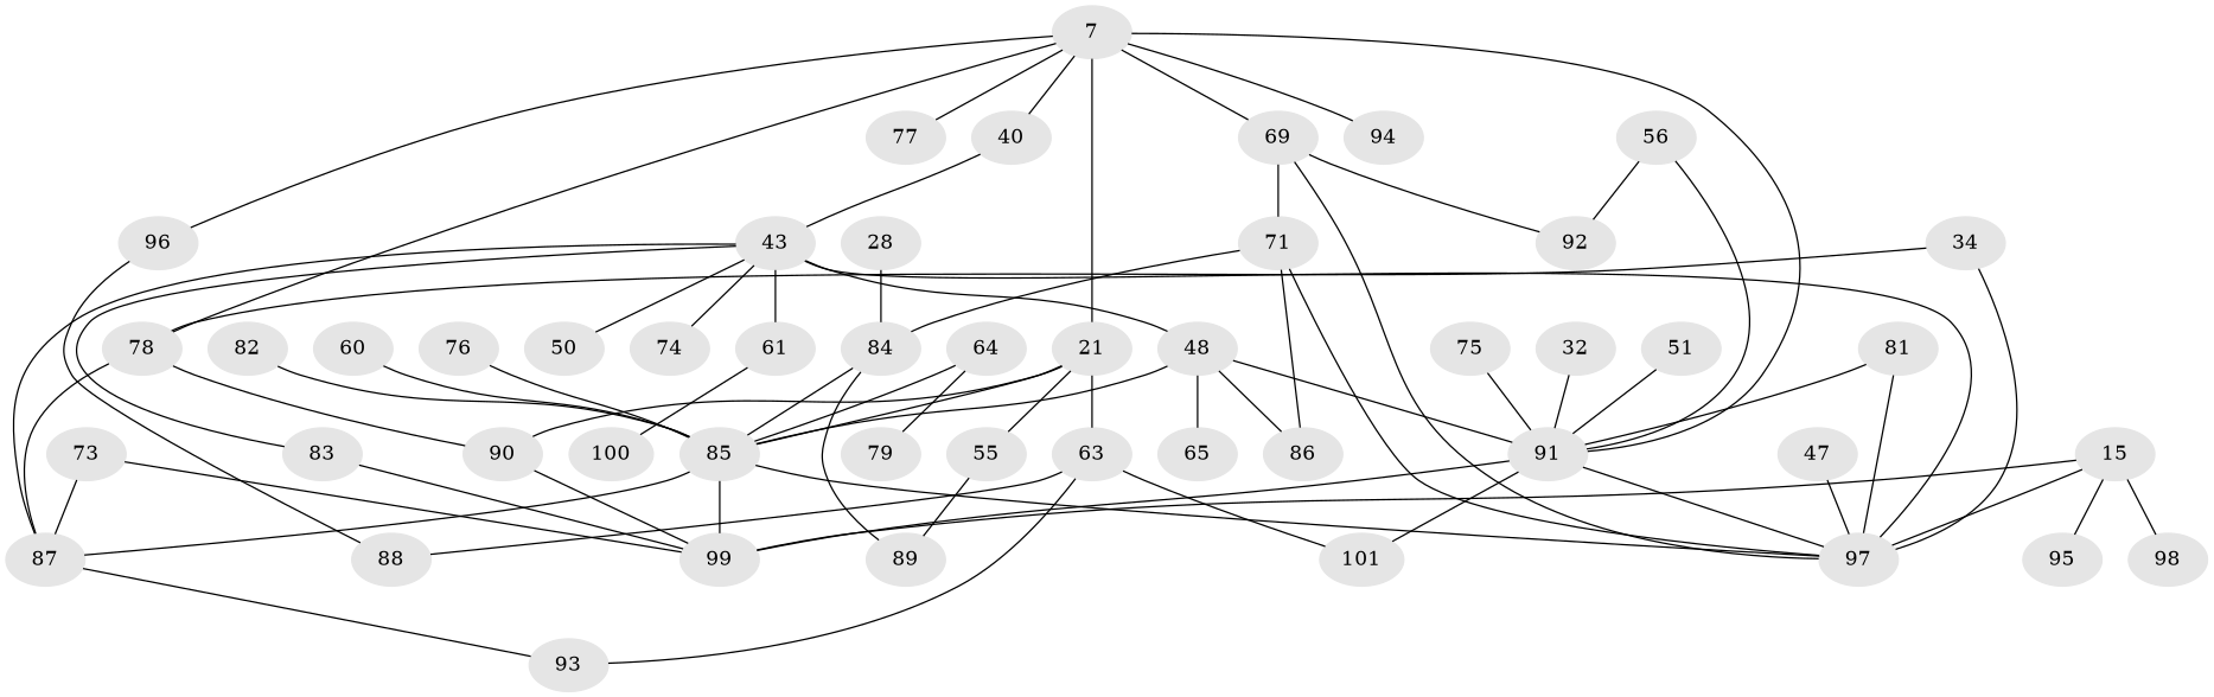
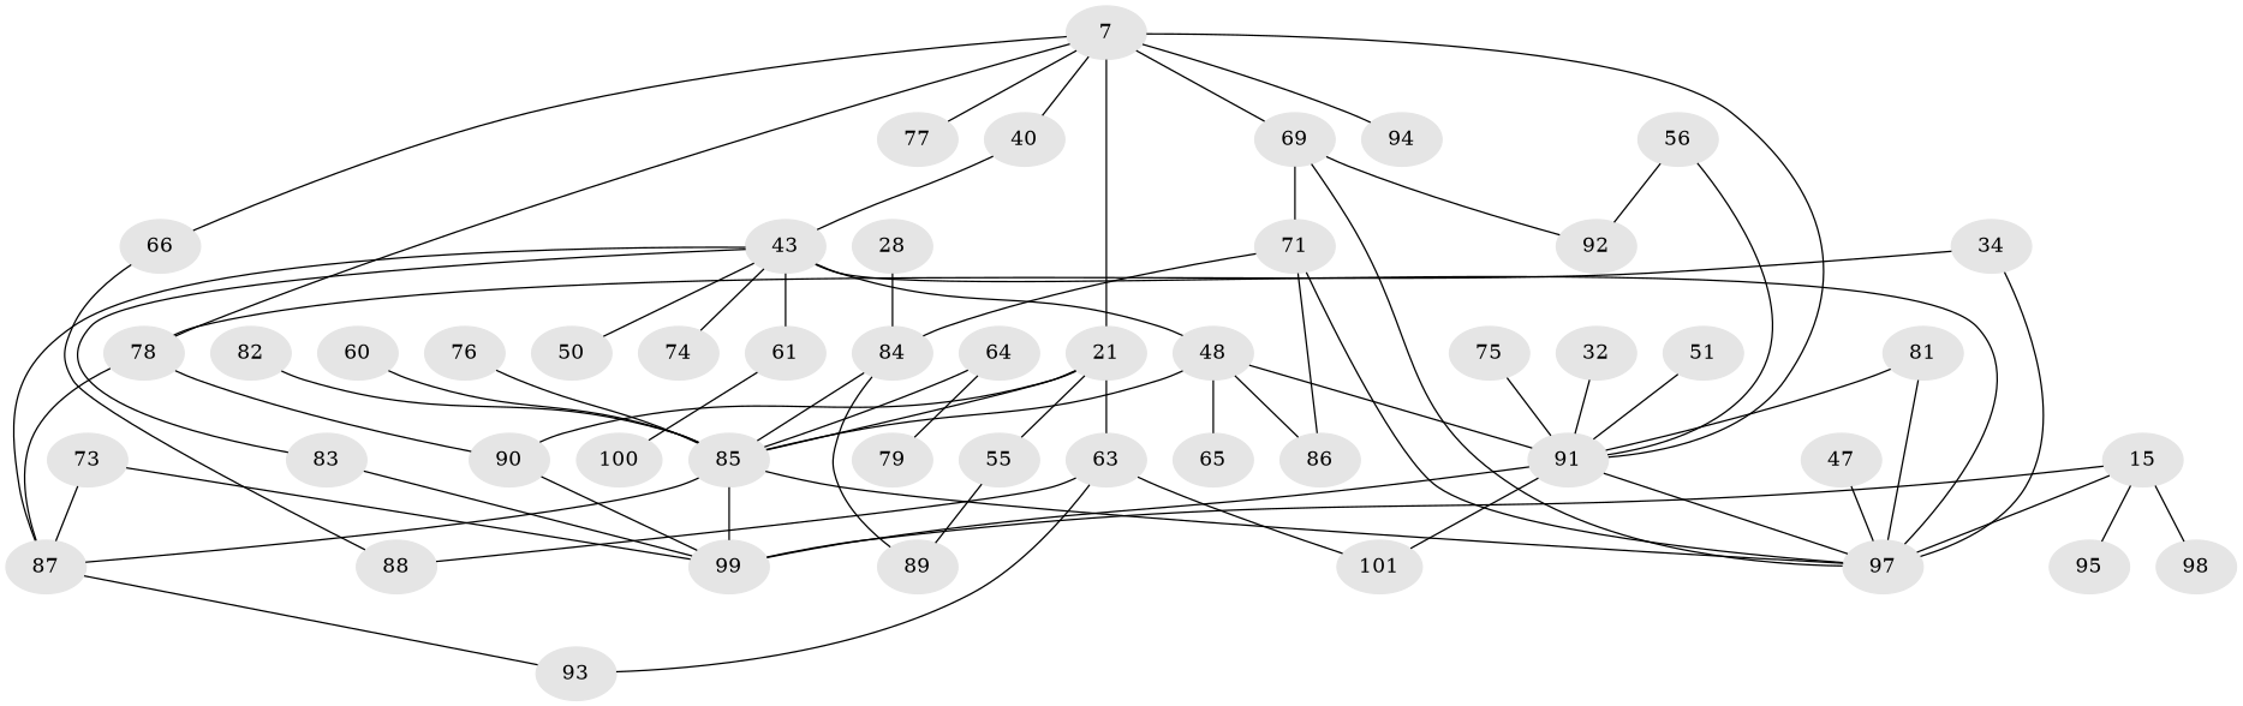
  graph {
    node [color=gray90 style=filled]
    21 [super="+3"]
    55
    63
    85 [super="+5+37+59"]
    90
    7
    40
-   66 [super="+53" label=96]
+   66 [super="+53"]
    69 [super="+30+57"]
    77
    78 [super="+52"]
    91 [super="+72+67"]
    94
    n14 [label=43 super="+17+12+33"]
    88
    97 [super="+35+96"]
    92
    71 [super="+45"]
    87 [super="+62+68"]
    99 [super="+14+80"]
    101
    15
    95
    98
    89
    93
    84 [super="+49"]
    28
    32
    34
    48 [super="+4+36+11+19"]
    50
    61
    74
    83
    65
    86
    100
    47
    51
    56 [super="+43"]
    60
    64 [super="+13+29+39"]
    79
    73 [super="+22"]
    75
    76
    81
    82
    21 -- 55
    21 -- 63
    21 -- 85 [weight=3]
    21 -- 90
    55 -- 89
    63 -- 88
    63 -- 101
    63 -- 93
    85 -- 97 [weight=2]
    85 -- 87
    85 -- 99 [weight=2]
    90 -- 99
    7 -- 21 [weight=2]
    7 -- 40
    7 -- 66
    7 -- 69
    7 -- 77
    7 -- 78
    7 -- 91
    7 -- 94
    40 -- n14
    66 -- 88
    69 -- 97
    69 -- 92
    69 -- 71
    78 -- 90
    78 -- 87
    91 -- 97
    91 -- 99
    91 -- 101
    n14 -- 97 [weight=2]
    n14 -- 87 [weight=2]
    n14 -- 48 [weight=2]
    n14 -- 50
    n14 -- 61
    n14 -- 74
    n14 -- 83
    71 -- 97
    71 -- 84
    71 -- 86
    87 -- 93
    15 -- 97
    15 -- 99 [weight=2]
    15 -- 95
    15 -- 98
    84 -- 85 [weight=2]
    84 -- 89
    28 -- 84
    32 -- 91
    34 -- 78 [weight=2]
    34 -- 97 [weight=2]
    48 -- 85
    48 -- 91 [weight=3]
    48 -- 65
    48 -- 86
    61 -- 100
    83 -- 99
    47 -- 97
    51 -- 91
    56 -- 91
    56 -- 92
    60 -- 85
    64 -- 85
    64 -- 79
    73 -- 87
    73 -- 99
    75 -- 91
    76 -- 85
    81 -- 91
    81 -- 97
    82 -- 85
  }
